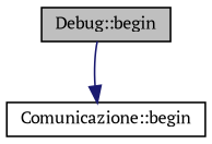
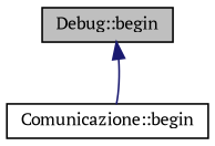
  digraph {
    rankdir=TB
    fontname="PT Serif"
    node [color=black fontname="PT Serif" fontsize=10 shape=record style=filled]
    n1 [fillcolor=grey75 fontcolor=black height=0.2 label="Debug::begin" width=0.4]
    n2 [fillcolor=white height=0.2 label="Comunicazione::begin" width=0.4]
-   n1 -> n2 [color=midnightblue fontname="PT Serif" fontsize=10 labelfontname=Helvetica labelfontsize=10 style=solid]
+   n2 -> n1 [color=midnightblue fontname="PT Serif" fontsize=10 labelfontname=Helvetica labelfontsize=10 style=solid]
  }
